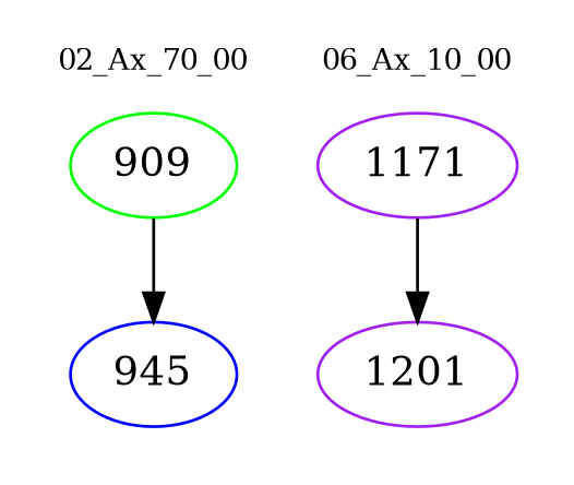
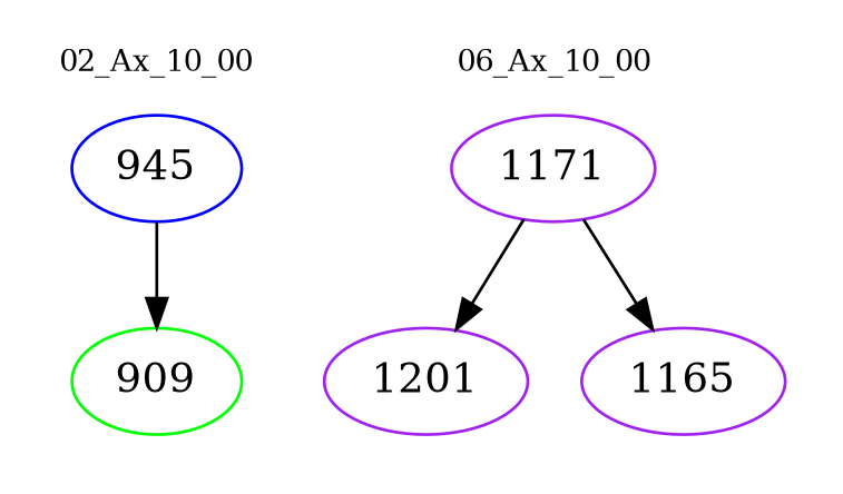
  digraph {
    node [color=purple]
    edge [color=black]
    n1 [color=green label=909]
    n2 [color=blue label=945]
    n3 [label=1171]
    n4 [label=1201]
+   n5 [label=1165]
    subgraph cluster_1 {
      color=white
      fontsize=10
-     label="02_Ax_70_00"
+     label="02_Ax_10_00"
      n1
      n2
    }
    subgraph cluster_2 {
      color=white
      fontsize=10
      label="06_Ax_10_00"
      n3
      n4
+     n5
    }
-   n1 -> n2
+   n2 -> n1
    n3 -> n4
+   n3 -> n5
  }
